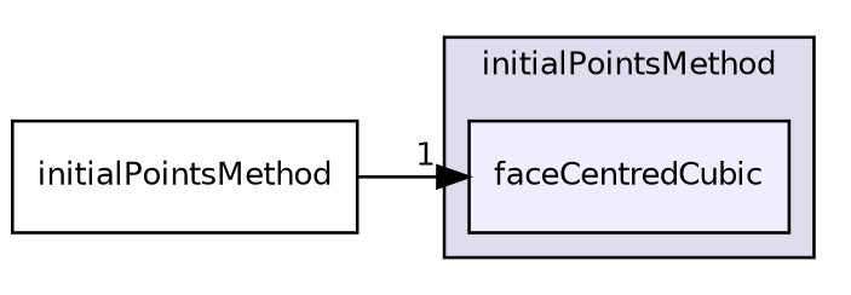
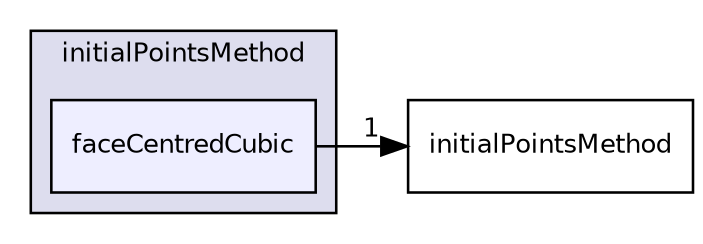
  digraph {
    compound=true
    rankdir=LR
    node [fontname=Helvetica fontsize=10 shape=box]
    n1 [fillcolor="#eeeeff" label=faceCentredCubic pencolor=black style=filled]
    n2 [label=initialPointsMethod]
    subgraph cluster_1 {
      bgcolor="#ddddee"
      fontname=Helvetica
      fontsize=10
      label=initialPointsMethod
      pencolor=black
      n1
    }
-   n2 -> n1 [headlabel=1 labeldistance=1.5 labelfontname=Helvetica labelfontsize=10]
+   n1 -> n2 [headlabel=1 labeldistance=1.5 labelfontname=Helvetica labelfontsize=10]
  }
